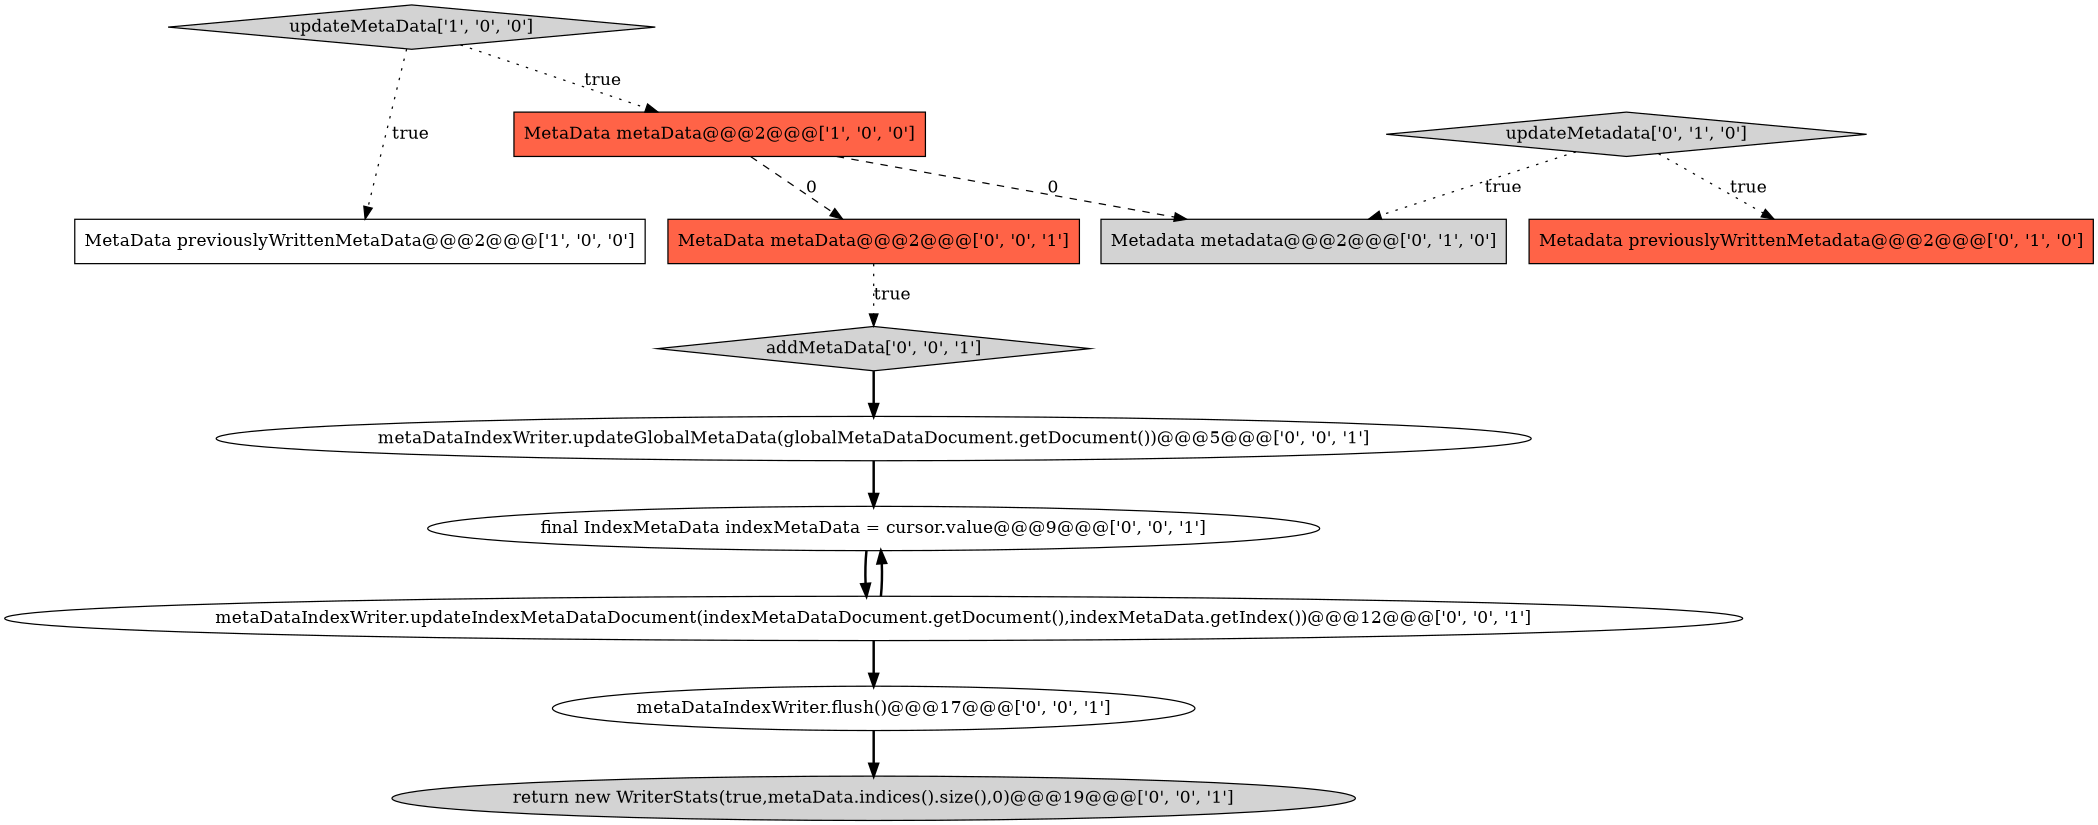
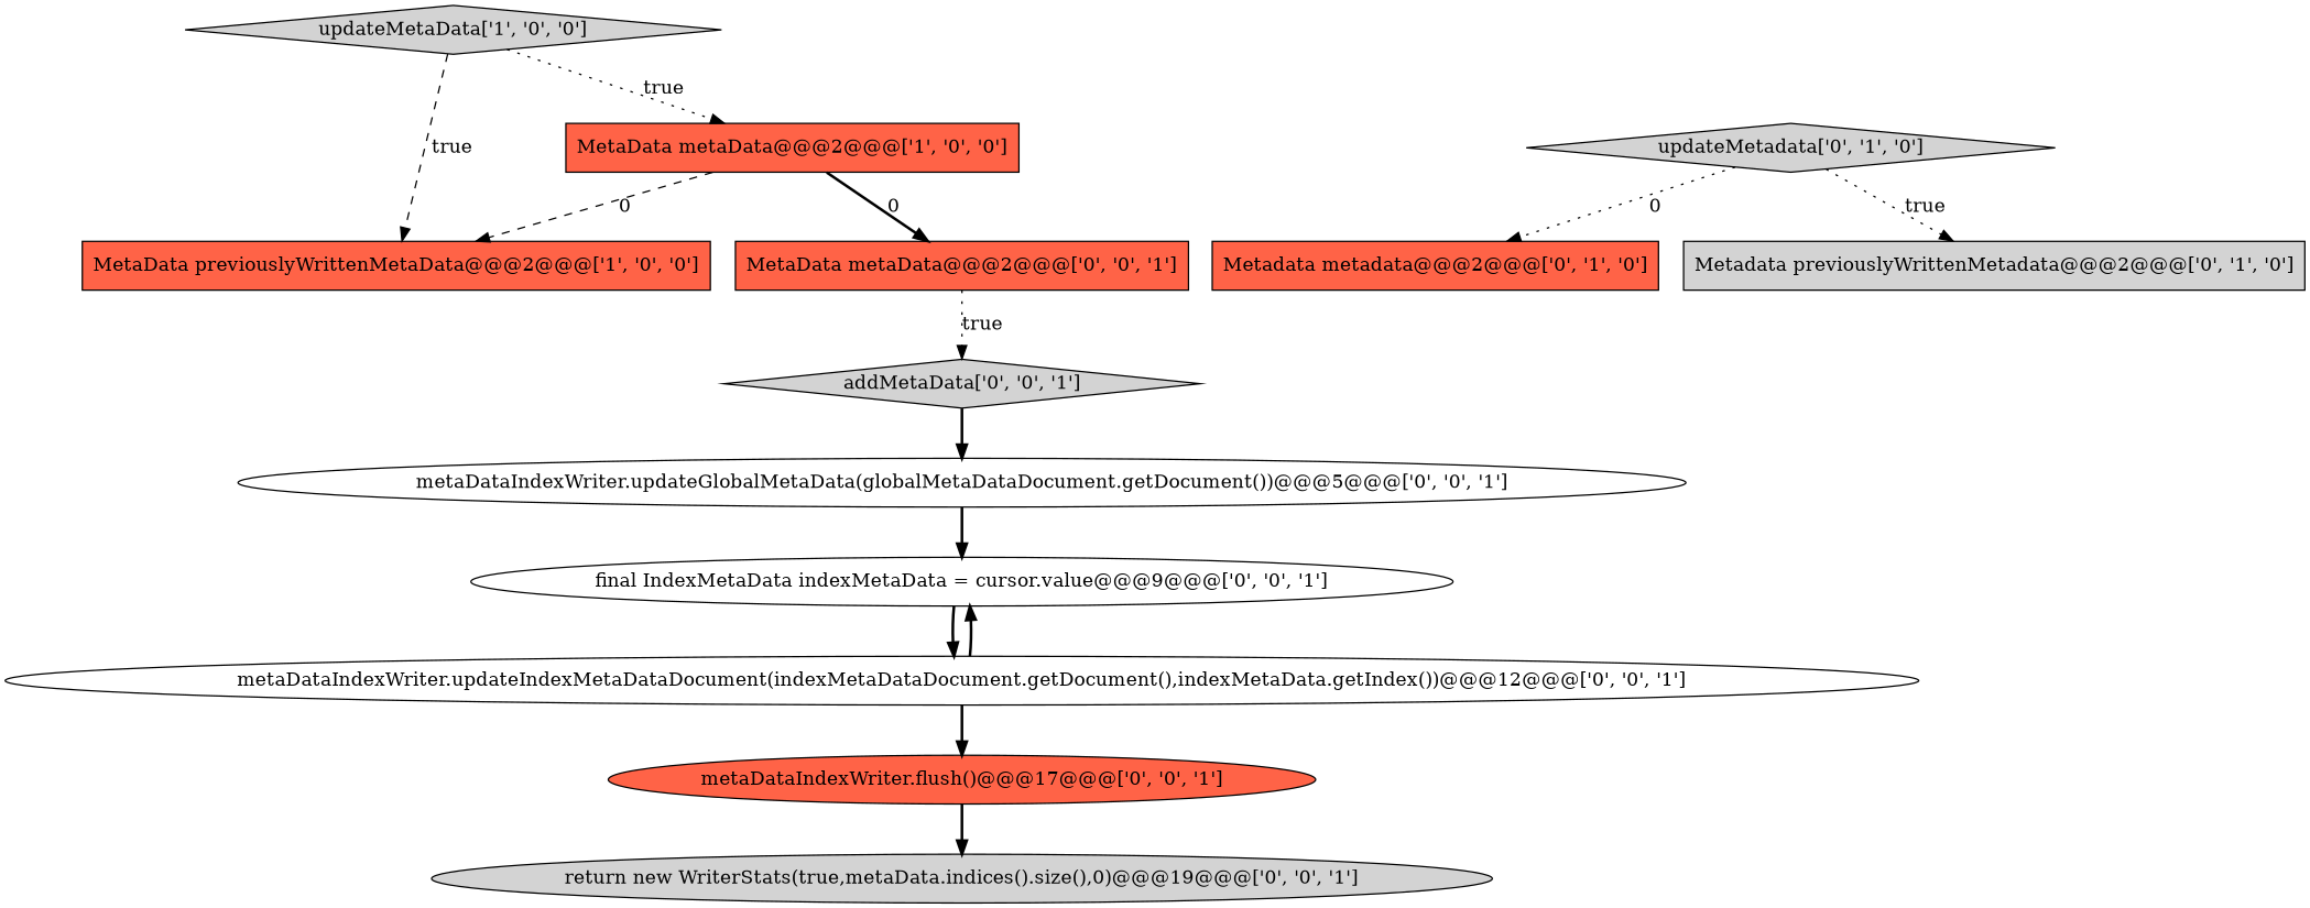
  digraph {
    node [fillcolor=tomato shape=box style=filled]
    edge [style=bold]
    n1 [fillcolor=lightgray label="updateMetaData['1', '0', '0']" shape=diamond]
    n2 [label="MetaData metaData@@@2@@@['1', '0', '0']"]
-   n3 [fillcolor=white label="MetaData previouslyWrittenMetaData@@@2@@@['1', '0', '0']"]
+   n3 [label="MetaData previouslyWrittenMetaData@@@2@@@['1', '0', '0']"]
    n4 [label="MetaData metaData@@@2@@@['0', '0', '1']"]
-   n5 [fillcolor=lightgray label="Metadata metadata@@@2@@@['0', '1', '0']"]
+   n5 [label="Metadata metadata@@@2@@@['0', '1', '0']"]
    n6 [fillcolor=lightgray label="addMetaData['0', '0', '1']" shape=diamond]
    n7 [fillcolor=white label="final IndexMetaData indexMetaData = cursor.value@@@9@@@['0', '0', '1']" shape=ellipse]
    n8 [fillcolor=white label="metaDataIndexWriter.updateIndexMetaDataDocument(indexMetaDataDocument.getDocument(),indexMetaData.getIndex())@@@12@@@['0', '0', '1']" shape=ellipse]
-   n9 [fillcolor=white label="metaDataIndexWriter.flush()@@@17@@@['0', '0', '1']" shape=ellipse]
+   n9 [label="metaDataIndexWriter.flush()@@@17@@@['0', '0', '1']" shape=ellipse]
    n10 [fillcolor=white label="metaDataIndexWriter.updateGlobalMetaData(globalMetaDataDocument.getDocument())@@@5@@@['0', '0', '1']" shape=ellipse]
    n11 [fillcolor=lightgray label="return new WriterStats(true,metaData.indices().size(),0)@@@19@@@['0', '0', '1']" shape=ellipse]
    n12 [fillcolor=lightgray label="updateMetadata['0', '1', '0']" shape=diamond]
-   n13 [label="Metadata previouslyWrittenMetadata@@@2@@@['0', '1', '0']"]
+   n13 [fillcolor=lightgray label="Metadata previouslyWrittenMetadata@@@2@@@['0', '1', '0']"]
    n1 -> n2 [label=true style=dotted]
-   n1 -> n3 [label=true style=dotted]
-   n2 -> n4 [label=0 style=dashed]
-   n2 -> n5 [label=0 style=dashed]
+   n1 -> n3 [label=true style=dashed]
+   n2 -> n4 [label=0]
+   n2 -> n3 [label=0 style=dashed]
    n4 -> n6 [label=true style=dotted]
    n6 -> n10
    n7 -> n8
    n8 -> n7
    n8 -> n9
    n9 -> n11
    n10 -> n7
-   n12 -> n5 [label=true style=dotted]
+   n12 -> n5 [label=0 style=dotted]
    n12 -> n13 [label=true style=dotted]
  }
